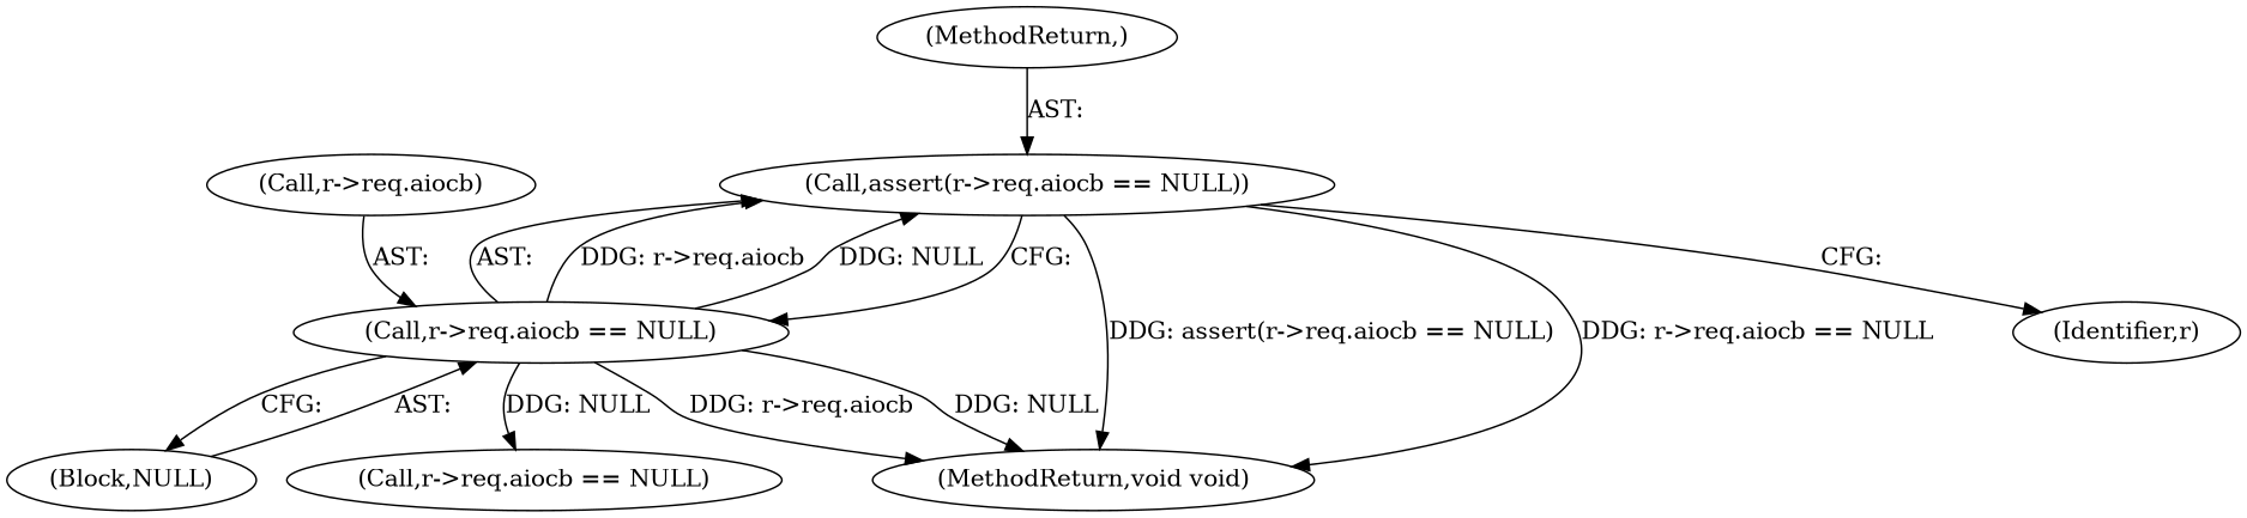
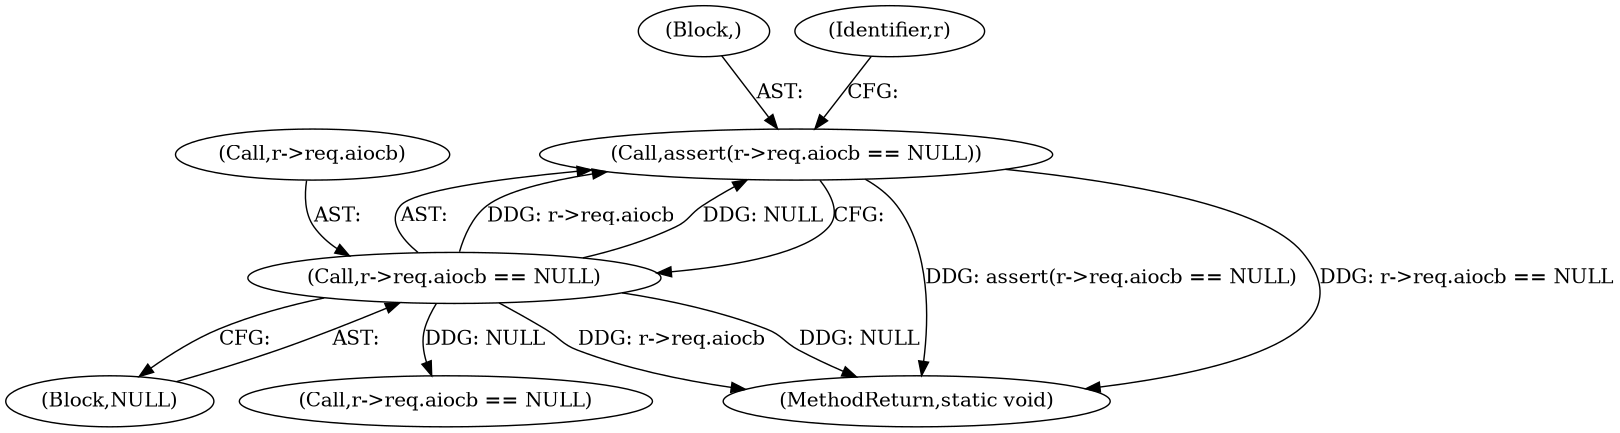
  digraph {
    n1 [label="(Call,assert(r->req.aiocb == NULL))"]
    n2 [label="(Call,r->req.aiocb == NULL)"]
-   n3 [label="(MethodReturn,void void)"]
+   n3 [label="(MethodReturn,static void)"]
    n4 [label="(Block,NULL)"]
    n5 [label="(Call,r->req.aiocb == NULL)"]
-   n6 [label="(MethodReturn,)"]
+   n6 [label="(Block,)"]
    n7 [label="(Call,r->req.aiocb)"]
    n8 [label="(Identifier,r)"]
    n1 -> n2 [label="CFG: "]
    n1 -> n3 [label="DDG: assert(r->req.aiocb == NULL)"]
    n1 -> n3 [label="DDG: r->req.aiocb == NULL"]
    n2 -> n1 [label="AST: "]
    n2 -> n1 [label="DDG: r->req.aiocb"]
    n2 -> n1 [label="DDG: NULL"]
    n2 -> n3 [label="DDG: r->req.aiocb"]
    n2 -> n3 [label="DDG: NULL"]
    n2 -> n4 [label="CFG: "]
    n2 -> n5 [label="DDG: NULL"]
    n4 -> n2 [label="AST: "]
    n6 -> n1 [label="AST: "]
    n7 -> n2 [label="AST: "]
-   n1 -> n8 [label="CFG: "]
+   n8 -> n1 [label="CFG: "]
  }
